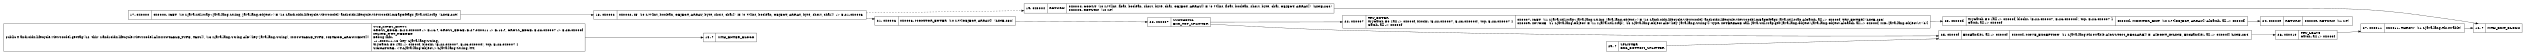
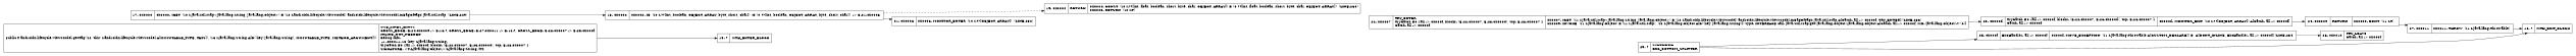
  digraph {
    rankdir=LR
    node [shape=record]
    n1 [label="{15\:\ ?|MTH_ENTER_BLOCK\l}"]
    n2 [label="{17\:\ 0x0000|0x0000: IGET  (r0 I:java.util.Map\<java.lang.String, java.lang.Object\>) = (r2 I:androidx.lifecycle.ViewModel) androidx.lifecycle.ViewModel.mBagOfTags java.util.Map  (LINE:229)\l}"]
    n3 [label="{18\:\ 0x0002|0x0002: IF  (r0 I:??[int, boolean, OBJECT, ARRAY, byte, short, char]) != (0 ??[int, boolean, OBJECT, ARRAY, byte, short, char])  \-\> B:21:0x0006 \l}"]
    n4 [label="{19\:\ 0x0004|RETURN\l|0x0004: CONST  (r0 I:??[int, float, boolean, short, byte, char, OBJECT, ARRAY]) = (0 ??[int, float, boolean, short, byte, char, OBJECT, ARRAY])  (LINE:230)\l0x0005: RETURN  (r0 I:T) \l}"]
    n5 [label="{21\:\ 0x0006|0x0006: MONITOR_ENTER  (r0 I:??[OBJECT, ARRAY])  (LINE:232)\l}"]
    n6 [label="{16\:\ ?|MTH_EXIT_BLOCK\l}"]
-   n7 [label="{28\:\ 0x0007|SYNTHETIC\lEXC_TOP_SPLITTER\l}"]
    n8 [label="{22\:\ 0x0007|TRY_ENTER\lTryCatch #0 \{all \-\> 0x000f, blocks: (B:22:0x0007, B:23:0x000d), top: B:28:0x0007 \}\lCatch: all \-\> 0x000f\l|0x0007: IGET  (r1 I:java.util.Map\<java.lang.String, java.lang.Object\>) = (r2 I:androidx.lifecycle.ViewModel) androidx.lifecycle.ViewModel.mBagOfTags java.util.Map A[Catch: all \-\> 0x000f, TRY_ENTER] (LINE:233)\l0x0009: INVOKE  (r1 I:java.lang.Object) = (r1 I:java.util.Map), (r3 I:java.lang.Object A[D('key' java.lang.String)]) type: INTERFACE call: java.util.Map.get(java.lang.Object):java.lang.Object A[Catch: all \-\> 0x000f, MD:(java.lang.Object):V (c)]\l}"]
    n9 [label="{25\:\ 0x000f|ExcHandler: all \-\> 0x000f\l|0x000f: MOVE_EXCEPTION  (r1 I:java.lang.Throwable A[CUSTOM_DECLARE]) =  A[DONT_INLINE, ExcHandler: all \-\> 0x000f] (LINE:234)\l}"]
    n10 [label="{23\:\ 0x000d|TryCatch #0 \{all \-\> 0x000f, blocks: (B:22:0x0007, B:23:0x000d), top: B:28:0x0007 \}\lCatch: all \-\> 0x000f\l|0x000d: MONITOR_EXIT  (r0 I:??[OBJECT, ARRAY]) A[Catch: all \-\> 0x000f]\l}"]
    n11 [label="{26\:\ 0x0010|TRY_LEAVE\lCatch: all \-\> 0x000f\l}"]
-   n12 [label="{24\:\ 0x000e|RETURN\l|0x000e: RETURN  (r1 I:T) \l}"]
-   n13 [label="{29\:\ ?|SPLITTER\lEXC_BOTTOM_SPLITTER\l}"]
+   n12 [label="{24\:\ 0x000e|RETURN\l|0x000e: DONT  (r1 I:T) \l}"]
+   n13 [label="{29\:\ ?|SYNTHETIC\lEXC_BOTTOM_SPLITTER\l}"]
    n14 [label="{27\:\ 0x0011|0x0011: THROW  (r1 I:java.lang.Throwable) \l}"]
    n15 [label="{public T androidx.lifecycle.ViewModel.getTag((r2 'this' I:androidx.lifecycle.ViewModel A[IMMUTABLE_TYPE, THIS]), (r3 I:java.lang.String A[D('key' java.lang.String), IMMUTABLE_TYPE, METHOD_ARGUMENT]))  | USE_LINES_HINTS\lCROSS_EDGE: B:24:0x000e \-\> B:16:?, CROSS_EDGE: B:27:0x0011 \-\> B:16:?, CROSS_EDGE: B:28:0x0007 \-\> B:25:0x000f\lINLINE_NOT_NEEDED\lDebug Info:\l  \-1 \-0x0011: r3 'key' Ljava\/lang\/String;\lTryCatch #0 \{all \-\> 0x000f, blocks: (B:22:0x0007, B:23:0x000d), top: B:28:0x0007 \}\lSIGNATURE: \<T:Ljava\/lang\/Object;\>(Ljava\/lang\/String;)TT;\l}"]
    n2 -> n3
    n3 -> n4 [style=dashed]
    n3 -> n5
-   n4 -> n6
-   n5 -> n7
-   n7 -> n8
-   n7 -> n9
+   n13 -> n6
    n8 -> n10
    n9 -> n11
    n10 -> n12
-   n11 -> n14
+   n12 -> n14
    n13 -> n9
    n14 -> n6
    n15 -> n1
  }
